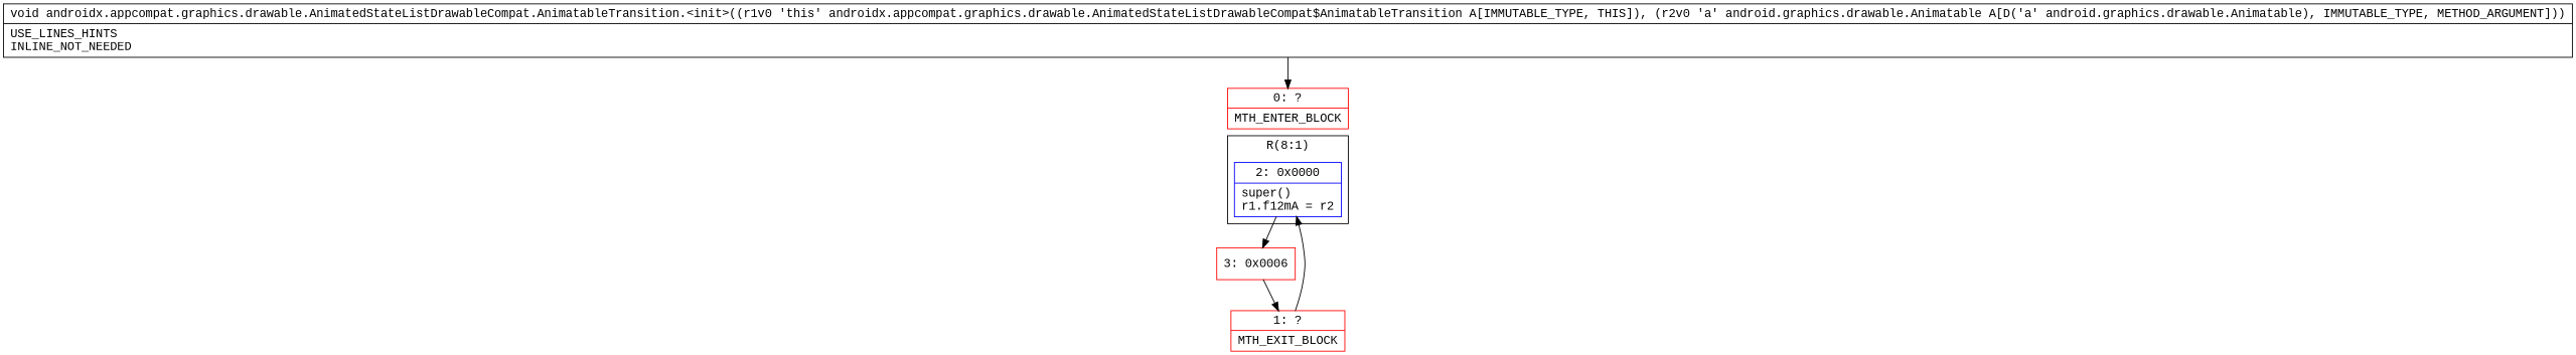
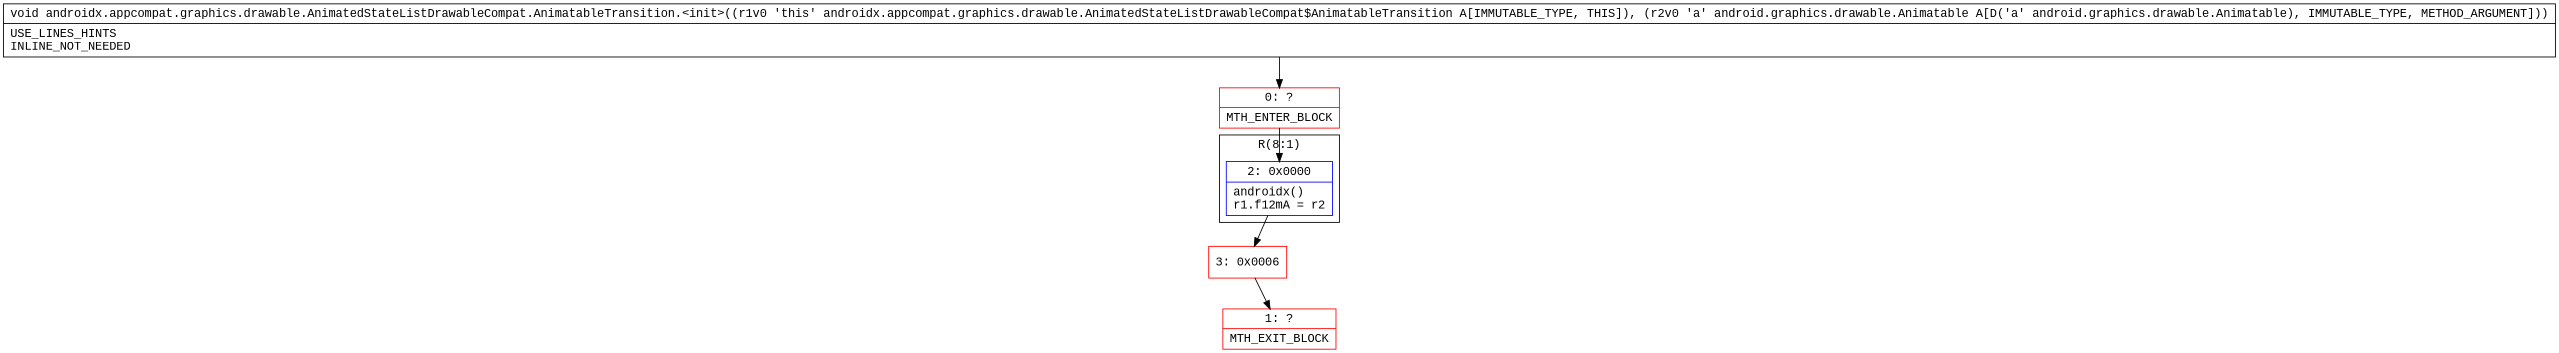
  digraph {
    fontname="Liberation Mono"
    node [color=red fontname="Liberation Mono" shape=record]
    edge [fontname="Liberation Mono"]
-   n1 [color=blue label="{2\:\ 0x0000|super()\lr1.f12mA = r2\l}"]
+   n1 [color=blue label="{2\:\ 0x0000|androidx()\lr1.f12mA = r2\l}"]
    n2 [label="{3\:\ 0x0006}"]
    n3 [label="{1\:\ ?|MTH_EXIT_BLOCK\l}"]
    n4 [label="{0\:\ ?|MTH_ENTER_BLOCK\l}"]
    n5 [label="{void androidx.appcompat.graphics.drawable.AnimatedStateListDrawableCompat.AnimatableTransition.\<init\>((r1v0 'this' androidx.appcompat.graphics.drawable.AnimatedStateListDrawableCompat$AnimatableTransition A[IMMUTABLE_TYPE, THIS]), (r2v0 'a' android.graphics.drawable.Animatable A[D('a' android.graphics.drawable.Animatable), IMMUTABLE_TYPE, METHOD_ARGUMENT]))  | USE_LINES_HINTS\lINLINE_NOT_NEEDED\l}" color=""]
    subgraph cluster_1 {
      label="R(8:1)"
      n1
    }
    n1 -> n2
    n2 -> n3
-   n3 -> n1
+   n4 -> n1
    n5 -> n4
  }
